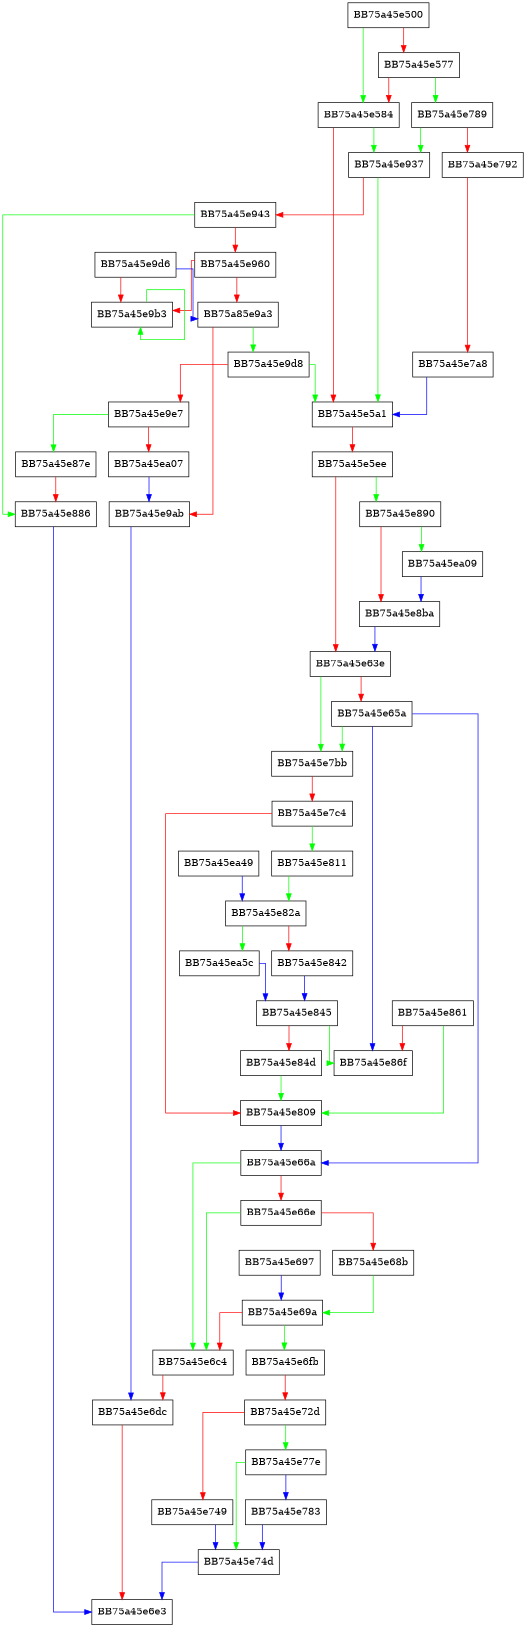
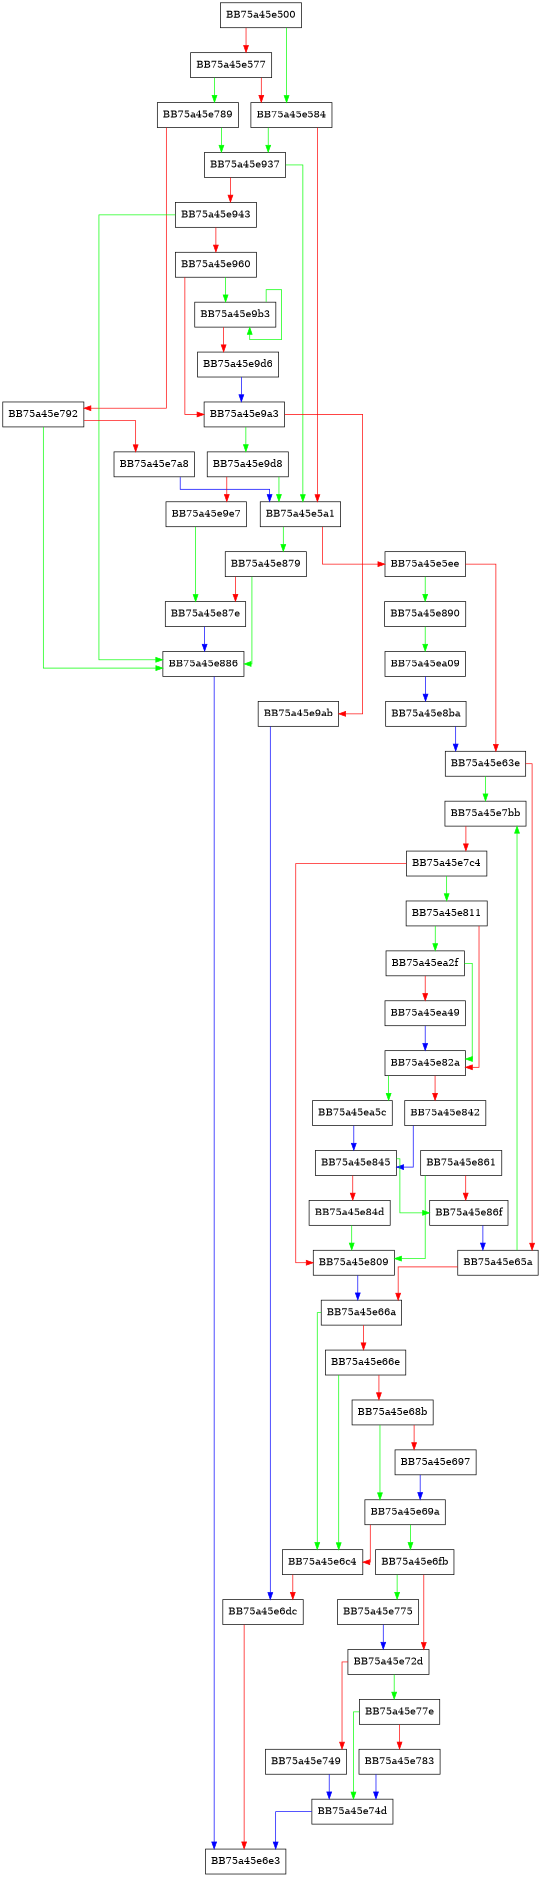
  digraph {
    splines=ortho
    node [shape=box]
    edge [color=red]
    BB75a45e500
    BB75a45e584
    BB75a45e577
    BB75a45e937
    BB75a45e5a1
    BB75a45e789
    BB75a45e943
+   BB75a45e879
    BB75a45e5ee
    BB75a45e792
    BB75a45e886
    BB75a45e7a8
    BB75a45e960
    BB75a45e87e
    BB75a45e890
    BB75a45e63e
    BB75a45e6e3
    BB75a45ea09
    BB75a45e8ba
    BB75a45e7bb
    BB75a45e65a
    BB75a45e7c4
    BB75a45e66a
    BB75a45e811
    BB75a45e809
    BB75a45e6c4
    BB75a45e66e
    BB75a45e6dc
    BB75a45e68b
    BB75a45e69a
    BB75a45e697
    BB75a45e6fb
+   BB75a45e775
    BB75a45e72d
    BB75a45e77e
    BB75a45e749
    BB75a45e74d
    BB75a45e783
+   BB75a45ea2f
    BB75a45e82a
    BB75a45ea49
    BB75a45ea5c
    BB75a45e842
    BB75a45e845
    BB75a45e86f
    BB75a45e84d
    BB75a45e861
    BB75a45e9b3
-   BB75a45e9a3 [label=BB75a85e9a3]
+   BB75a45e9a3
    BB75a45e9d6
    BB75a45e9d8
    BB75a45e9ab
    BB75a45e9e7
-   BB75a45ea07
    BB75a45e500 -> BB75a45e584 [color=green]
    BB75a45e500 -> BB75a45e577
    BB75a45e584 -> BB75a45e937 [color=green]
    BB75a45e584 -> BB75a45e5a1
    BB75a45e577 -> BB75a45e584
    BB75a45e577 -> BB75a45e789 [color=green]
    BB75a45e937 -> BB75a45e5a1 [color=green]
    BB75a45e937 -> BB75a45e943
+   BB75a45e5a1 -> BB75a45e879 [color=green]
    BB75a45e5a1 -> BB75a45e5ee
    BB75a45e789 -> BB75a45e937 [color=green]
    BB75a45e789 -> BB75a45e792
    BB75a45e943 -> BB75a45e886 [color=green]
    BB75a45e943 -> BB75a45e960
+   BB75a45e879 -> BB75a45e886 [color=green]
+   BB75a45e879 -> BB75a45e87e
    BB75a45e5ee -> BB75a45e890 [color=green]
    BB75a45e5ee -> BB75a45e63e
+   BB75a45e792 -> BB75a45e886 [color=green]
    BB75a45e792 -> BB75a45e7a8
    BB75a45e886 -> BB75a45e6e3 [color=blue]
    BB75a45e7a8 -> BB75a45e5a1 [color=blue]
-   BB75a45e960 -> BB75a45e9b3
+   BB75a45e960 -> BB75a45e9b3 [color=green]
    BB75a45e960 -> BB75a45e9a3
-   BB75a45e87e -> BB75a45e886
+   BB75a45e87e -> BB75a45e886 [color=blue]
    BB75a45e890 -> BB75a45ea09 [color=green]
-   BB75a45e890 -> BB75a45e8ba
    BB75a45e63e -> BB75a45e7bb [color=green]
    BB75a45e63e -> BB75a45e65a
    BB75a45ea09 -> BB75a45e8ba [color=blue]
    BB75a45e8ba -> BB75a45e63e [color=blue]
    BB75a45e7bb -> BB75a45e7c4
    BB75a45e65a -> BB75a45e7bb [color=green]
-   BB75a45e65a -> BB75a45e66a [color=blue]
+   BB75a45e65a -> BB75a45e66a
    BB75a45e7c4 -> BB75a45e811 [color=green]
    BB75a45e7c4 -> BB75a45e809
    BB75a45e66a -> BB75a45e6c4 [color=green]
    BB75a45e66a -> BB75a45e66e
-   BB75a45e811 -> BB75a45e82a [color=green]
+   BB75a45e811 -> BB75a45ea2f [color=green]
+   BB75a45e811 -> BB75a45e82a
    BB75a45e809 -> BB75a45e66a [color=blue]
    BB75a45e6c4 -> BB75a45e6dc
    BB75a45e66e -> BB75a45e6c4 [color=green]
    BB75a45e66e -> BB75a45e68b
    BB75a45e6dc -> BB75a45e6e3
    BB75a45e68b -> BB75a45e69a [color=green]
+   BB75a45e68b -> BB75a45e697
    BB75a45e69a -> BB75a45e6c4
    BB75a45e69a -> BB75a45e6fb [color=green]
    BB75a45e697 -> BB75a45e69a [color=blue]
+   BB75a45e6fb -> BB75a45e775 [color=green]
    BB75a45e6fb -> BB75a45e72d
+   BB75a45e775 -> BB75a45e72d [color=blue]
    BB75a45e72d -> BB75a45e77e [color=green]
    BB75a45e72d -> BB75a45e749
    BB75a45e77e -> BB75a45e74d [color=green]
-   BB75a45e77e -> BB75a45e783 [color=blue]
+   BB75a45e77e -> BB75a45e783
    BB75a45e749 -> BB75a45e74d [color=blue]
    BB75a45e74d -> BB75a45e6e3 [color=blue]
    BB75a45e783 -> BB75a45e74d [color=blue]
+   BB75a45ea2f -> BB75a45e82a [color=green]
+   BB75a45ea2f -> BB75a45ea49
    BB75a45e82a -> BB75a45ea5c [color=green]
    BB75a45e82a -> BB75a45e842
    BB75a45ea49 -> BB75a45e82a [color=blue]
    BB75a45ea5c -> BB75a45e845 [color=blue]
    BB75a45e842 -> BB75a45e845 [color=blue]
    BB75a45e845 -> BB75a45e86f [color=green]
    BB75a45e845 -> BB75a45e84d
-   BB75a45e65a -> BB75a45e86f [color=blue]
+   BB75a45e86f -> BB75a45e65a [color=blue]
    BB75a45e84d -> BB75a45e809 [color=green]
    BB75a45e861 -> BB75a45e809 [color=green]
    BB75a45e861 -> BB75a45e86f
    BB75a45e9b3 -> BB75a45e9b3 [color=green]
-   BB75a45e9d6 -> BB75a45e9b3
+   BB75a45e9b3 -> BB75a45e9d6
    BB75a45e9a3 -> BB75a45e9d8 [color=green]
    BB75a45e9a3 -> BB75a45e9ab
    BB75a45e9d6 -> BB75a45e9a3 [color=blue]
    BB75a45e9d8 -> BB75a45e5a1 [color=green]
    BB75a45e9d8 -> BB75a45e9e7
    BB75a45e9ab -> BB75a45e6dc [color=blue]
    BB75a45e9e7 -> BB75a45e87e [color=green]
-   BB75a45e9e7 -> BB75a45ea07
-   BB75a45ea07 -> BB75a45e9ab [color=blue]
  }
